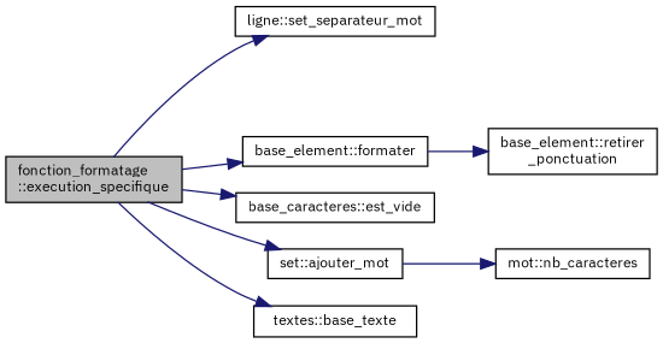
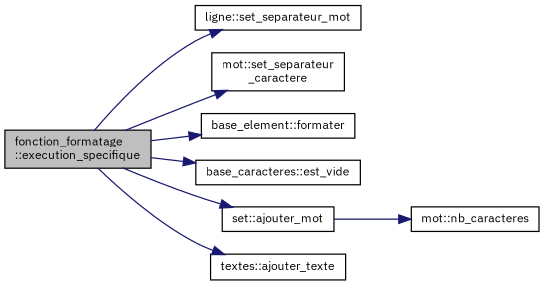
  digraph {
    fontname="IBM Plex Sans"
    rankdir=LR
    node [color=black fillcolor=white fontname="IBM Plex Sans" fontsize=10 shape=record style=filled]
    edge [color=midnightblue fontname="IBM Plex Sans" fontsize=10 labelfontname=Helvetica labelfontsize=10 style=solid]
    n1 [fillcolor=grey75 fontcolor=black height=0.2 label="fonction_formatage\l::execution_specifique" width=0.4]
    n2 [height=0.2 label="ligne::set_separateur_mot" width=0.4]
+   n3 [height=0.2 label="mot::set_separateur\l_caractere" width=0.4]
    n4 [height=0.2 label="base_element::formater" width=0.4]
    n5 [height=0.2 label="base_caracteres::est_vide" width=0.4]
    n6 [height=0.2 label="set::ajouter_mot" width=0.4]
-   n7 [height=0.2 label="textes::base_texte" width=0.4]
-   n8 [height=0.2 label="base_element::retirer\l_ponctuation" width=0.4]
+   n7 [height=0.2 label="textes::ajouter_texte" width=0.4]
    n9 [height=0.2 label="mot::nb_caracteres" width=0.4]
    n1 -> n2
+   n1 -> n3
    n1 -> n4
    n1 -> n5
    n1 -> n6
    n1 -> n7
-   n4 -> n8
    n6 -> n9
  }
